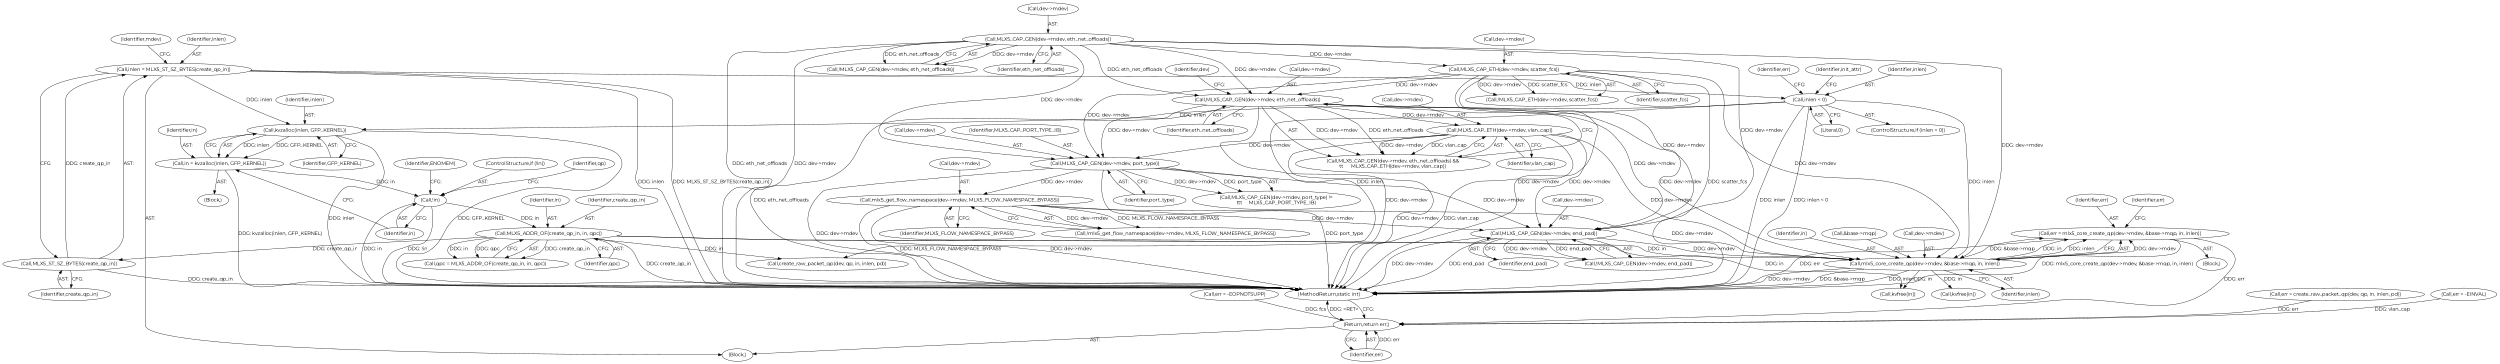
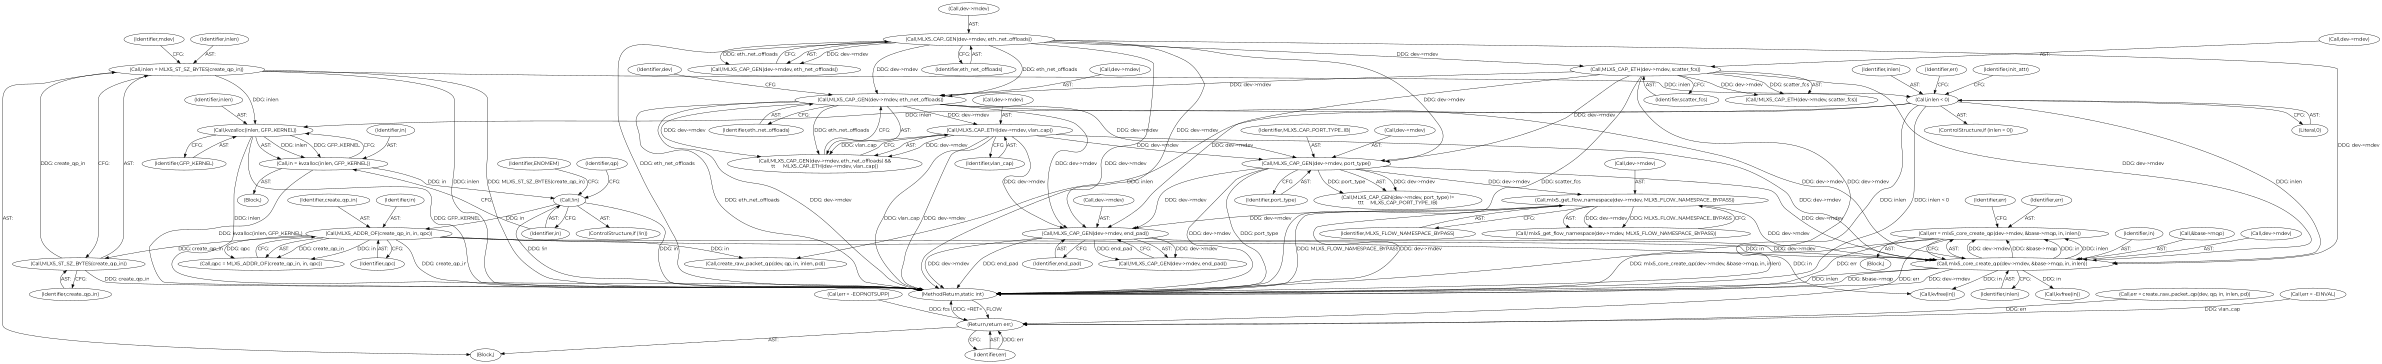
  digraph {
    fontname=Montserrat
    node [fontname=Montserrat]
    edge [fontname=Montserrat]
    n1 [label="(Call,err = mlx5_core_create_qp(dev->mdev, &base->mqp, in, inlen))"]
    n2 [label="(Call,mlx5_core_create_qp(dev->mdev, &base->mqp, in, inlen))"]
    n3 [label="(Return,return err;)"]
    n4 [label="(Block,)"]
    n5 [label="(MethodReturn,static int)"]
    n6 [label="(Call,kvfree(in))"]
    n7 [label="(Call,kvfree(in))"]
    n8 [label="(Identifier,inlen)"]
    n9 [label="(Block,)"]
    n10 [label="(Identifier,err)"]
    n11 [label="(Call,MLX5_CAP_GEN(dev->mdev, end_pad))"]
    n12 [label="(Identifier,end_pad)"]
    n13 [label="(Call,!MLX5_CAP_GEN(dev->mdev, end_pad))"]
    n14 [label="(Call,MLX5_CAP_GEN(dev->mdev, port_type))"]
    n15 [label="(Call,mlx5_get_flow_namespace(dev->mdev, MLX5_FLOW_NAMESPACE_BYPASS))"]
    n16 [label="(Identifier,port_type)"]
    n17 [label="(Call,MLX5_CAP_GEN(dev->mdev, port_type) !=\n\t\t\t     MLX5_CAP_PORT_TYPE_IB)"]
    n18 [label="(Call,!mlx5_get_flow_namespace(dev->mdev, MLX5_FLOW_NAMESPACE_BYPASS))"]
    n19 [label="(Identifier,MLX5_FLOW_NAMESPACE_BYPASS)"]
    n20 [label="(Call,MLX5_CAP_GEN(dev->mdev, eth_net_offloads))"]
    n21 [label="(Call,MLX5_CAP_GEN(dev->mdev, eth_net_offloads))"]
    n22 [label="(Call,MLX5_CAP_ETH(dev->mdev, scatter_fcs))"]
    n23 [label="(Call,!MLX5_CAP_GEN(dev->mdev, eth_net_offloads))"]
    n24 [label="(Identifier,eth_net_offloads)"]
    n25 [label="(Call,MLX5_CAP_ETH(dev->mdev, vlan_cap))"]
    n26 [label="(Call,MLX5_CAP_GEN(dev->mdev, eth_net_offloads) &&\n\t\t      MLX5_CAP_ETH(dev->mdev, vlan_cap))"]
    n27 [label="(Identifier,eth_net_offloads)"]
    n28 [label="(Call,!MLX5_CAP_ETH(dev->mdev, scatter_fcs))"]
    n29 [label="(Identifier,scatter_fcs)"]
    n30 [label="(Identifier,vlan_cap)"]
    n31 [label="(Call,MLX5_ADDR_OF(create_qp_in, in, qpc))"]
    n32 [label="(Call,qpc = MLX5_ADDR_OF(create_qp_in, in, qpc))"]
    n33 [label="(Call,create_raw_packet_qp(dev, qp, in, inlen, pd))"]
    n34 [label="(Identifier,qpc)"]
    n35 [label="(Call,MLX5_ST_SZ_BYTES(create_qp_in))"]
    n36 [label="(Call,inlen = MLX5_ST_SZ_BYTES(create_qp_in))"]
    n37 [label="(Identifier,create_qp_in)"]
    n38 [label="(Call,kvzalloc(inlen, GFP_KERNEL))"]
    n39 [label="(Call,inlen < 0)"]
    n40 [label="(Call,!in)"]
    n41 [label="(ControlStructure,if (!in))"]
    n42 [label="(Identifier,in)"]
    n43 [label="(Call,in = kvzalloc(inlen, GFP_KERNEL))"]
    n44 [label="(Block,)"]
    n45 [label="(Identifier,GFP_KERNEL)"]
    n46 [label="(Literal,0)"]
    n47 [label="(ControlStructure,if (inlen < 0))"]
    n48 [label="(Identifier,in)"]
    n49 [label="(Identifier,inlen)"]
    n50 [label="(Identifier,ENOMEM)"]
    n51 [label="(Identifier,mdev)"]
    n52 [label="(Identifier,err)"]
    n53 [label="(Identifier,init_attr)"]
    n54 [label="(Call,err = create_raw_packet_qp(dev, qp, in, inlen, pd))"]
    n55 [label="(Identifier,in)"]
    n56 [label="(Identifier,in)"]
    n57 [label="(Call,dev->mdev)"]
    n58 [label="(Call,&base->mqp)"]
    n59 [label="(Call,dev->mdev)"]
    n60 [label="(Call,dev->mdev)"]
    n61 [label="(Identifier,MLX5_CAP_PORT_TYPE_IB)"]
    n62 [label="(Identifier,dev)"]
    n63 [label="(Call,err = -EINVAL)"]
    n64 [label="(Identifier,err)"]
    n65 [label="(Identifier,err)"]
    n66 [label="(Call,dev->mdev)"]
    n67 [label="(Call,dev->mdev)"]
    n68 [label="(Call,dev->mdev)"]
    n69 [label="(Call,err = -EOPNOTSUPP)"]
    n70 [label="(Identifier,inlen)"]
    n71 [label="(Identifier,create_qp_in)"]
    n72 [label="(Identifier,inlen)"]
    n73 [label="(Identifier,qp)"]
    n74 [label="(Call,dev->mdev)"]
    n75 [label="(Call,dev->mdev)"]
    n1 -> n2 [label="CFG: "]
    n1 -> n3 [label="DDG: err"]
    n1 -> n4 [label="AST: "]
    n1 -> n5 [label="DDG: err"]
    n1 -> n5 [label="DDG: mlx5_core_create_qp(dev->mdev, &base->mqp, in, inlen)"]
    n2 -> n1 [label="AST: "]
    n2 -> n1 [label="DDG: dev->mdev"]
    n2 -> n1 [label="DDG: &base->mqp"]
    n2 -> n1 [label="DDG: in"]
    n2 -> n1 [label="DDG: inlen"]
    n2 -> n5 [label="DDG: &base->mqp"]
    n2 -> n5 [label="DDG: inlen"]
    n2 -> n5 [label="DDG: dev->mdev"]
    n2 -> n6 [label="DDG: in"]
    n2 -> n7 [label="DDG: in"]
    n2 -> n8 [label="CFG: "]
    n3 -> n5 [label="DDG: <RET>"]
    n3 -> n9 [label="AST: "]
    n3 -> n10 [label="CFG: "]
-   n5 -> n3 [label="CFG: "]
+   n5 -> n3 [label="FLOW: "]
    n8 -> n2 [label="AST: "]
    n10 -> n3 [label="AST: "]
    n10 -> n3 [label="DDG: err"]
    n11 -> n2 [label="DDG: dev->mdev"]
    n11 -> n5 [label="DDG: end_pad"]
    n11 -> n5 [label="DDG: dev->mdev"]
    n11 -> n12 [label="CFG: "]
    n11 -> n13 [label="AST: "]
    n11 -> n13 [label="DDG: dev->mdev"]
    n11 -> n13 [label="DDG: end_pad"]
    n12 -> n11 [label="AST: "]
    n13 -> n11 [label="CFG: "]
+   n14 -> n2 [label="DDG: dev->mdev"]
    n14 -> n5 [label="DDG: port_type"]
    n14 -> n5 [label="DDG: dev->mdev"]
    n14 -> n11 [label="DDG: dev->mdev"]
    n14 -> n15 [label="DDG: dev->mdev"]
    n14 -> n16 [label="CFG: "]
    n14 -> n17 [label="AST: "]
    n14 -> n17 [label="DDG: dev->mdev"]
    n14 -> n17 [label="DDG: port_type"]
    n15 -> n2 [label="DDG: dev->mdev"]
    n15 -> n5 [label="DDG: MLX5_FLOW_NAMESPACE_BYPASS"]
    n15 -> n5 [label="DDG: dev->mdev"]
    n15 -> n11 [label="DDG: dev->mdev"]
    n15 -> n18 [label="AST: "]
    n15 -> n18 [label="DDG: dev->mdev"]
    n15 -> n18 [label="DDG: MLX5_FLOW_NAMESPACE_BYPASS"]
    n15 -> n19 [label="CFG: "]
    n16 -> n14 [label="AST: "]
    n18 -> n15 [label="CFG: "]
    n19 -> n15 [label="AST: "]
    n20 -> n2 [label="DDG: dev->mdev"]
    n20 -> n5 [label="DDG: eth_net_offloads"]
    n20 -> n5 [label="DDG: dev->mdev"]
    n20 -> n11 [label="DDG: dev->mdev"]
    n20 -> n14 [label="DDG: dev->mdev"]
    n20 -> n21 [label="DDG: dev->mdev"]
    n20 -> n21 [label="DDG: eth_net_offloads"]
    n20 -> n22 [label="DDG: dev->mdev"]
    n20 -> n23 [label="AST: "]
    n20 -> n23 [label="DDG: dev->mdev"]
    n20 -> n23 [label="DDG: eth_net_offloads"]
    n20 -> n24 [label="CFG: "]
    n21 -> n2 [label="DDG: dev->mdev"]
    n21 -> n5 [label="DDG: eth_net_offloads"]
    n21 -> n5 [label="DDG: dev->mdev"]
    n21 -> n11 [label="DDG: dev->mdev"]
    n21 -> n14 [label="DDG: dev->mdev"]
    n21 -> n25 [label="DDG: dev->mdev"]
    n21 -> n26 [label="AST: "]
    n21 -> n26 [label="DDG: dev->mdev"]
    n21 -> n26 [label="DDG: eth_net_offloads"]
    n21 -> n27 [label="CFG: "]
    n22 -> n2 [label="DDG: dev->mdev"]
    n22 -> n5 [label="DDG: dev->mdev"]
    n22 -> n5 [label="DDG: scatter_fcs"]
    n22 -> n11 [label="DDG: dev->mdev"]
    n22 -> n14 [label="DDG: dev->mdev"]
    n22 -> n21 [label="DDG: dev->mdev"]
    n22 -> n28 [label="AST: "]
    n22 -> n28 [label="DDG: dev->mdev"]
    n22 -> n28 [label="DDG: scatter_fcs"]
    n22 -> n29 [label="CFG: "]
    n23 -> n20 [label="CFG: "]
    n24 -> n20 [label="AST: "]
    n25 -> n2 [label="DDG: dev->mdev"]
    n25 -> n5 [label="DDG: dev->mdev"]
    n25 -> n5 [label="DDG: vlan_cap"]
    n25 -> n11 [label="DDG: dev->mdev"]
    n25 -> n14 [label="DDG: dev->mdev"]
    n25 -> n26 [label="AST: "]
    n25 -> n26 [label="DDG: dev->mdev"]
    n25 -> n26 [label="DDG: vlan_cap"]
    n25 -> n30 [label="CFG: "]
    n26 -> n21 [label="CFG: "]
    n26 -> n25 [label="CFG: "]
    n27 -> n21 [label="AST: "]
    n29 -> n22 [label="AST: "]
    n30 -> n25 [label="AST: "]
    n31 -> n2 [label="DDG: in"]
    n31 -> n5 [label="DDG: create_qp_in"]
    n31 -> n6 [label="DDG: in"]
    n31 -> n32 [label="AST: "]
    n31 -> n32 [label="DDG: create_qp_in"]
    n31 -> n32 [label="DDG: in"]
    n31 -> n32 [label="DDG: qpc"]
    n31 -> n33 [label="DDG: in"]
    n31 -> n34 [label="CFG: "]
    n31 -> n35 [label="DDG: create_qp_in"]
    n32 -> n31 [label="CFG: "]
    n34 -> n31 [label="AST: "]
    n35 -> n5 [label="DDG: create_qp_in"]
    n35 -> n36 [label="AST: "]
    n35 -> n36 [label="DDG: create_qp_in"]
    n35 -> n37 [label="CFG: "]
    n36 -> n5 [label="DDG: inlen"]
    n36 -> n5 [label="DDG: MLX5_ST_SZ_BYTES(create_qp_in)"]
    n36 -> n9 [label="AST: "]
    n36 -> n35 [label="CFG: "]
    n36 -> n38 [label="DDG: inlen"]
    n36 -> n39 [label="DDG: inlen"]
    n37 -> n35 [label="AST: "]
    n38 -> n5 [label="DDG: GFP_KERNEL"]
    n38 -> n5 [label="DDG: inlen"]
    n38 -> n43 [label="AST: "]
    n38 -> n43 [label="DDG: inlen"]
    n38 -> n43 [label="DDG: GFP_KERNEL"]
    n38 -> n45 [label="CFG: "]
    n39 -> n2 [label="DDG: inlen"]
    n39 -> n5 [label="DDG: inlen"]
    n39 -> n5 [label="DDG: inlen < 0"]
    n39 -> n33 [label="DDG: inlen"]
    n39 -> n38 [label="DDG: inlen"]
    n39 -> n46 [label="CFG: "]
    n39 -> n47 [label="AST: "]
    n40 -> n5 [label="DDG: in"]
    n40 -> n5 [label="DDG: !in"]
    n40 -> n31 [label="DDG: in"]
-   n41 -> n40 [label="AST: "]
+   n40 -> n41 [label="AST: "]
    n40 -> n42 [label="CFG: "]
    n42 -> n40 [label="AST: "]
    n42 -> n43 [label="CFG: "]
    n43 -> n5 [label="DDG: kvzalloc(inlen, GFP_KERNEL)"]
    n43 -> n38 [label="CFG: "]
    n43 -> n40 [label="DDG: in"]
    n43 -> n44 [label="AST: "]
    n45 -> n38 [label="AST: "]
    n46 -> n39 [label="AST: "]
    n48 -> n2 [label="AST: "]
    n49 -> n38 [label="AST: "]
    n50 -> n40 [label="CFG: "]
    n51 -> n36 [label="CFG: "]
    n52 -> n39 [label="CFG: "]
    n53 -> n39 [label="CFG: "]
    n54 -> n3 [label="DDG: err"]
    n55 -> n31 [label="AST: "]
    n56 -> n43 [label="AST: "]
    n57 -> n11 [label="AST: "]
    n58 -> n2 [label="AST: "]
    n59 -> n25 [label="AST: "]
    n60 -> n14 [label="AST: "]
    n61 -> n14 [label="AST: "]
    n62 -> n21 [label="CFG: "]
    n63 -> n3 [label="DDG: vlan_cap"]
    n64 -> n1 [label="CFG: "]
    n65 -> n1 [label="AST: "]
    n66 -> n21 [label="AST: "]
    n67 -> n2 [label="AST: "]
    n68 -> n20 [label="AST: "]
    n69 -> n3 [label="DDG: fcs"]
    n70 -> n39 [label="AST: "]
    n71 -> n31 [label="AST: "]
    n72 -> n36 [label="AST: "]
    n73 -> n40 [label="CFG: "]
    n74 -> n15 [label="AST: "]
    n75 -> n22 [label="AST: "]
  }
